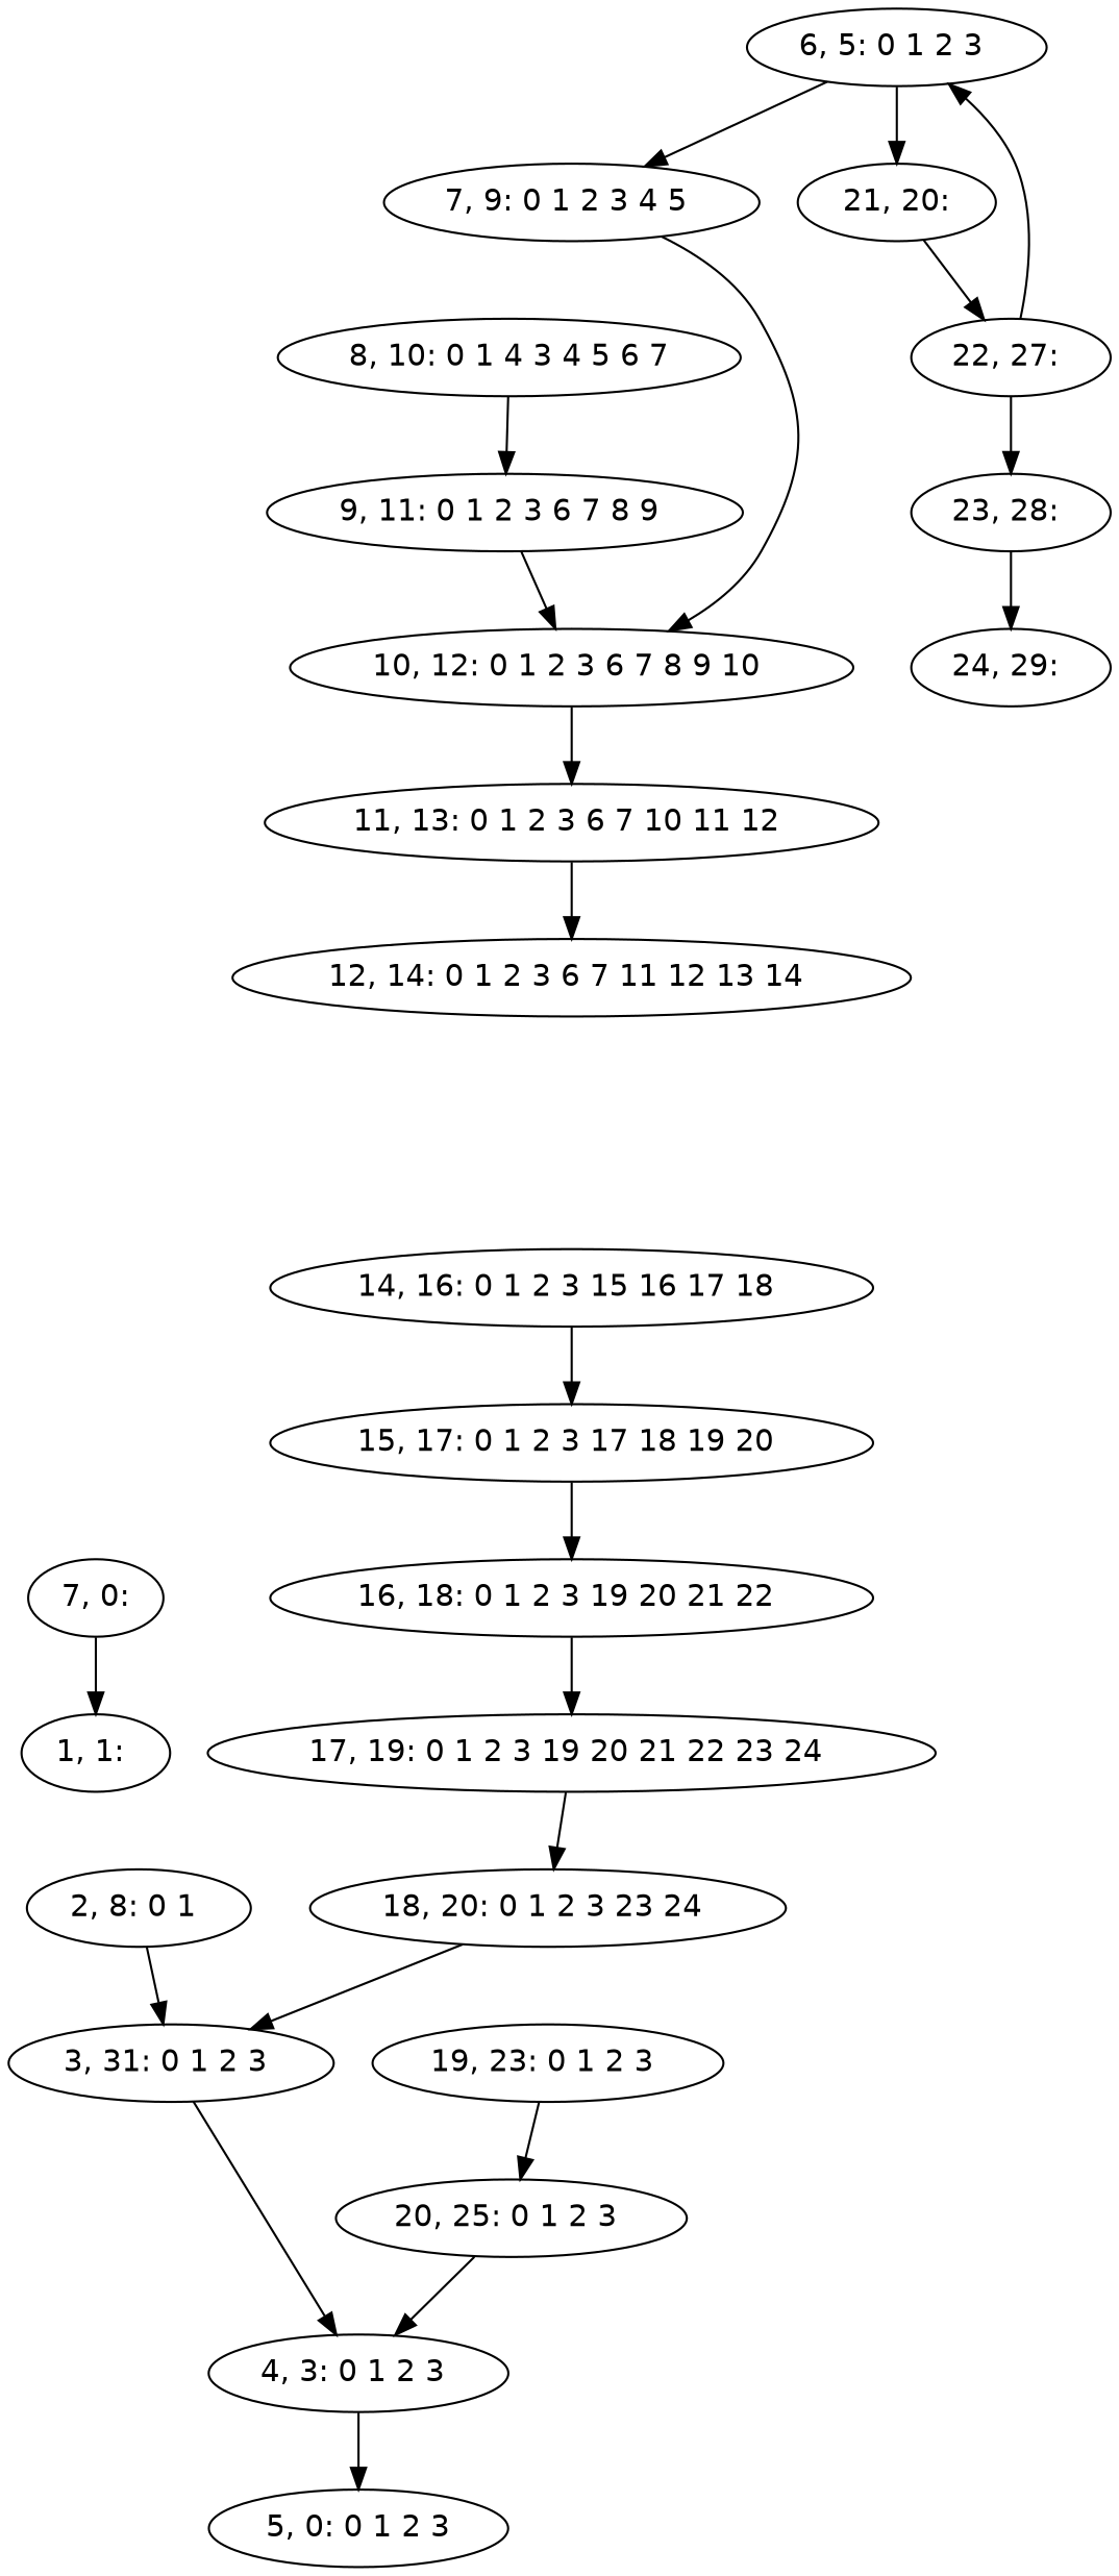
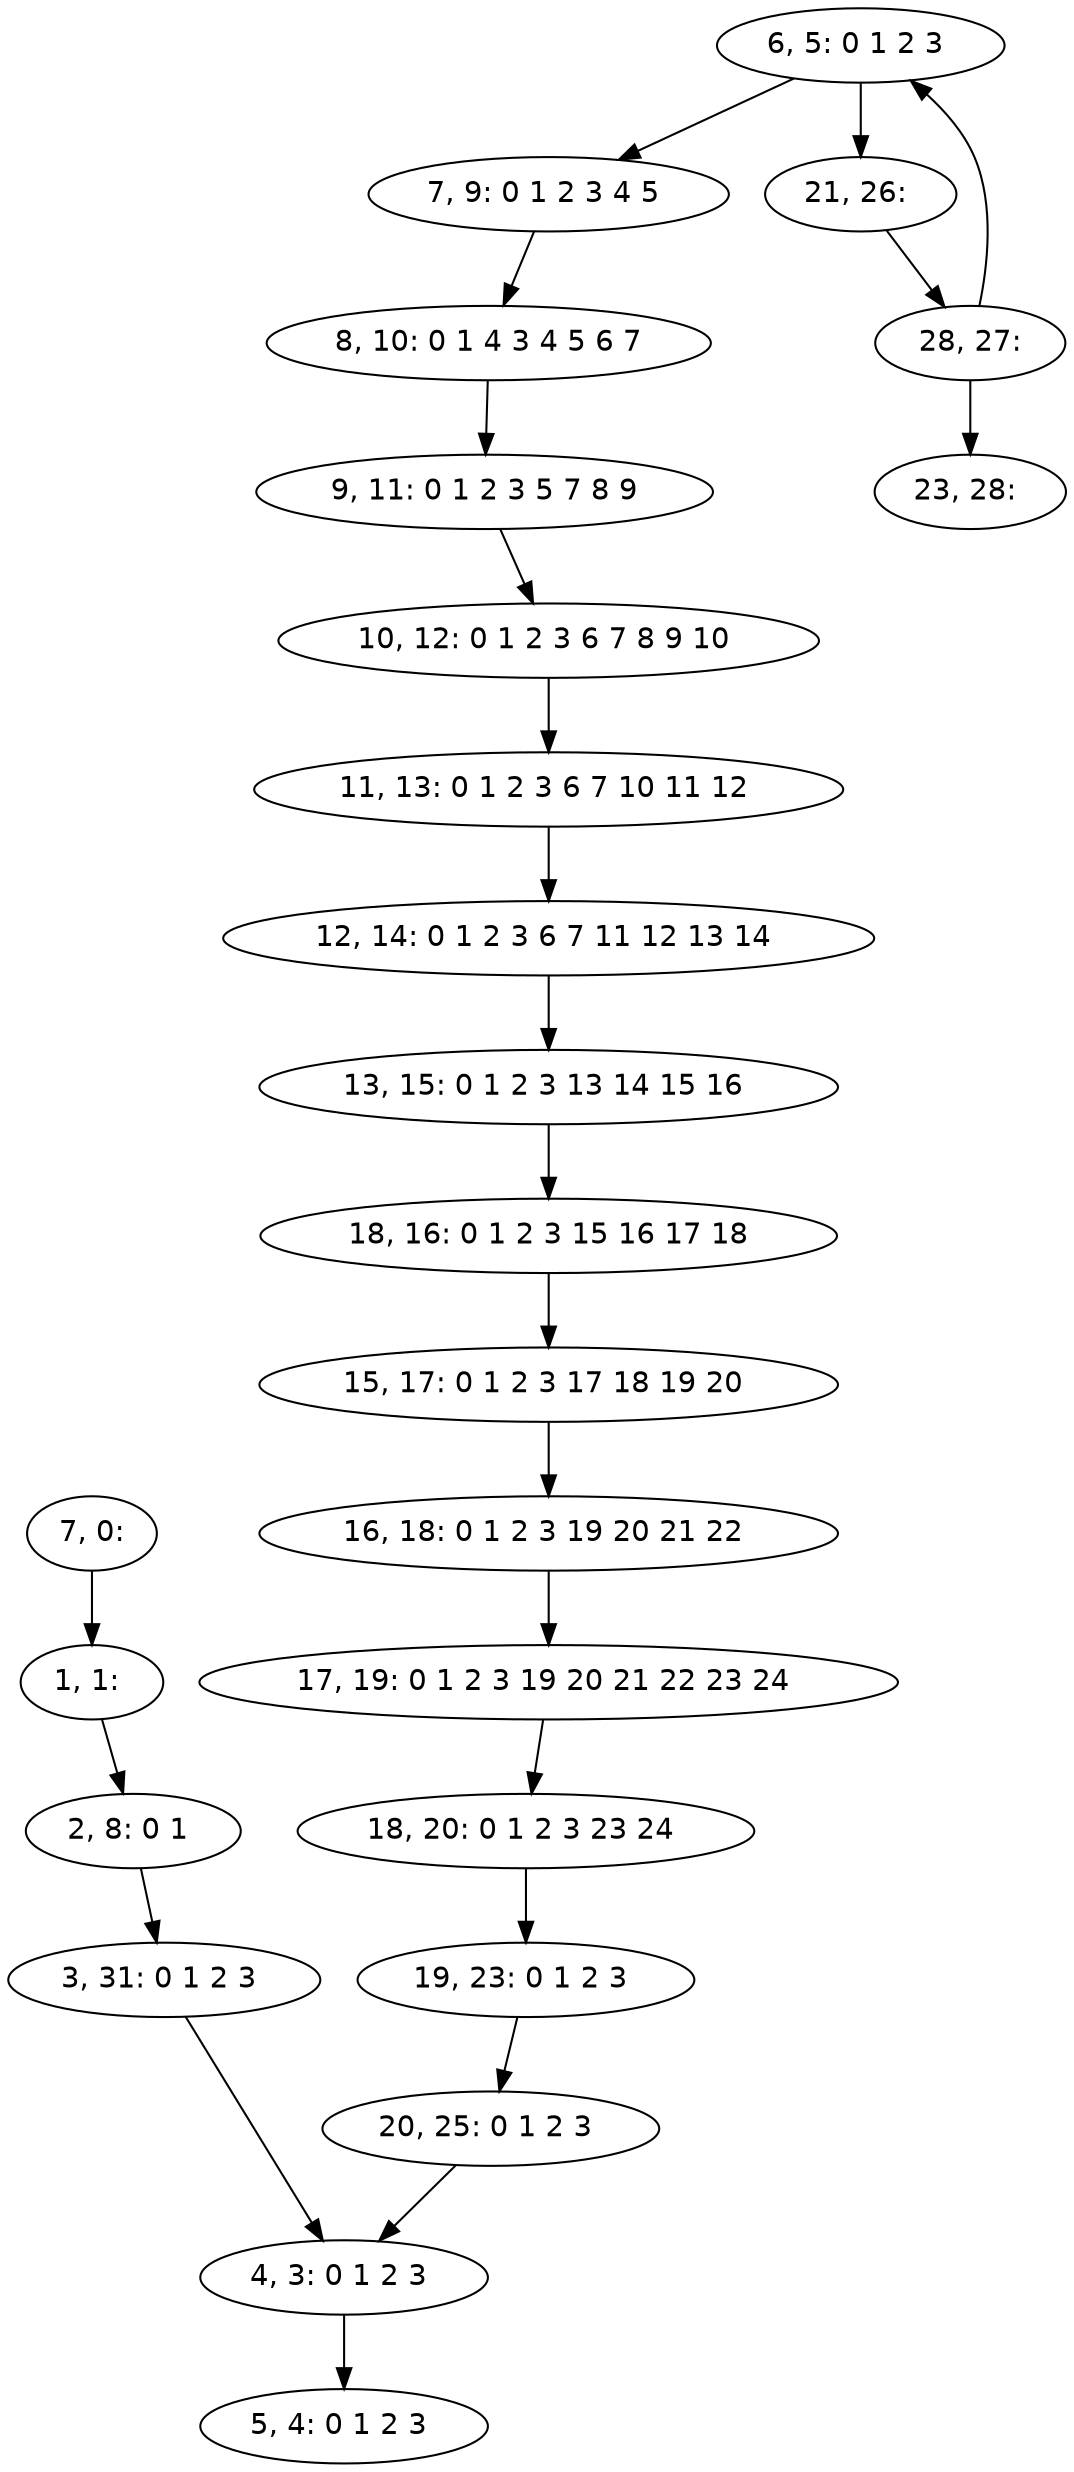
  digraph {
    fontname="DejaVu Sans"
    node [fontname="DejaVu Sans"]
    edge [fontname="DejaVu Sans"]
    n1 [label="7, 0:"]
    n2 [label="1, 1: "]
    n3 [label="2, 8: 0 1 "]
    n4 [label="3, 31: 0 1 2 3 "]
    n5 [label="4, 3: 0 1 2 3 "]
-   n6 [label="5, 0: 0 1 2 3"]
+   n6 [label="5, 4: 0 1 2 3 "]
    n7 [label="6, 5: 0 1 2 3 "]
    n8 [label="7, 9: 0 1 2 3 4 5 "]
-   n9 [label="21, 20:"]
+   n9 [label="21, 26: "]
    n10 [label="8, 10: 0 1 4 3 4 5 6 7"]
-   n11 [label="22, 27: "]
-   n12 [label="9, 11: 0 1 2 3 6 7 8 9 "]
+   n11 [label="28, 27:"]
+   n12 [label="9, 11: 0 1 2 3 5 7 8 9"]
    n13 [label="10, 12: 0 1 2 3 6 7 8 9 10 "]
    n14 [label="11, 13: 0 1 2 3 6 7 10 11 12 "]
    n15 [label="12, 14: 0 1 2 3 6 7 11 12 13 14 "]
-   n17 [label="14, 16: 0 1 2 3 15 16 17 18 "]
+   n16 [label="13, 15: 0 1 2 3 13 14 15 16 "]
+   n17 [label="18, 16: 0 1 2 3 15 16 17 18"]
    n18 [label="15, 17: 0 1 2 3 17 18 19 20 "]
    n19 [label="16, 18: 0 1 2 3 19 20 21 22 "]
    n20 [label="17, 19: 0 1 2 3 19 20 21 22 23 24 "]
    n21 [label="18, 20: 0 1 2 3 23 24 "]
    n22 [label="19, 23: 0 1 2 3 "]
    n23 [label="20, 25: 0 1 2 3 "]
    n24 [label="23, 28: "]
-   n25 [label="24, 29: "]
    n1 -> n2
+   n2 -> n3
    n3 -> n4
    n4 -> n5
    n5 -> n6
    n7 -> n8
    n7 -> n9
-   n8 -> n13
+   n8 -> n10
    n9 -> n11
    n10 -> n12
    n11 -> n7
    n11 -> n24
    n12 -> n13
    n13 -> n14
    n14 -> n15
+   n15 -> n16
+   n16 -> n17
    n17 -> n18
    n18 -> n19
    n19 -> n20
    n20 -> n21
-   n21 -> n4
+   n21 -> n22
    n22 -> n23
    n23 -> n5
-   n24 -> n25
  }
